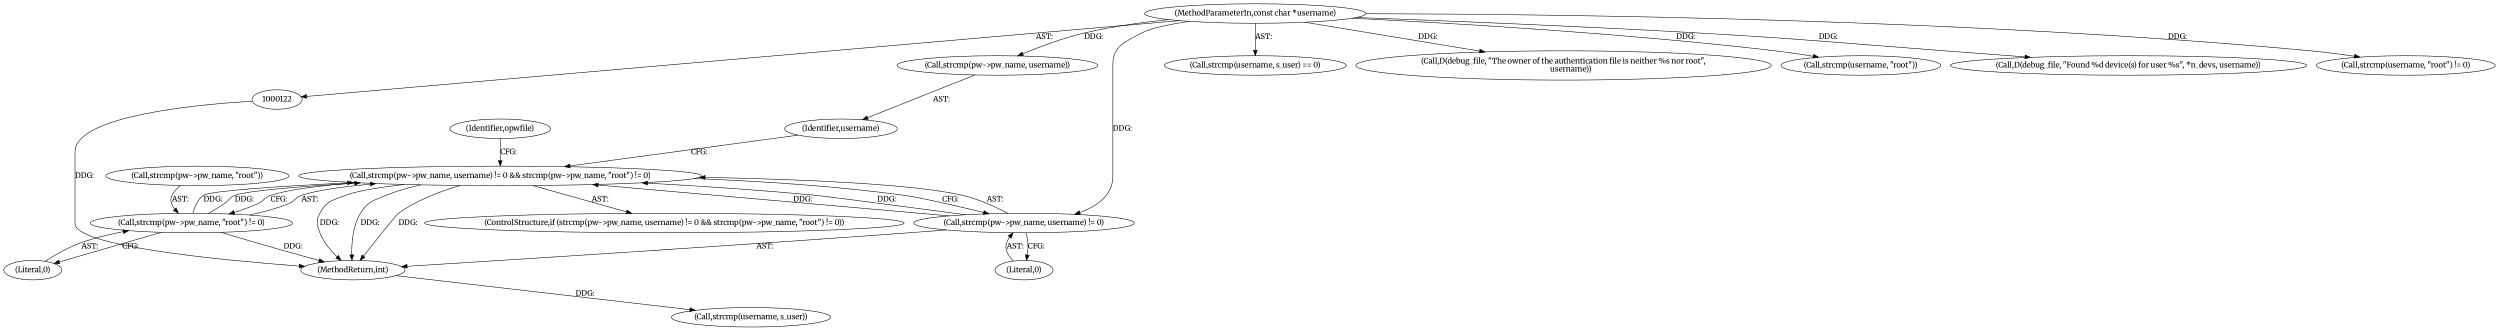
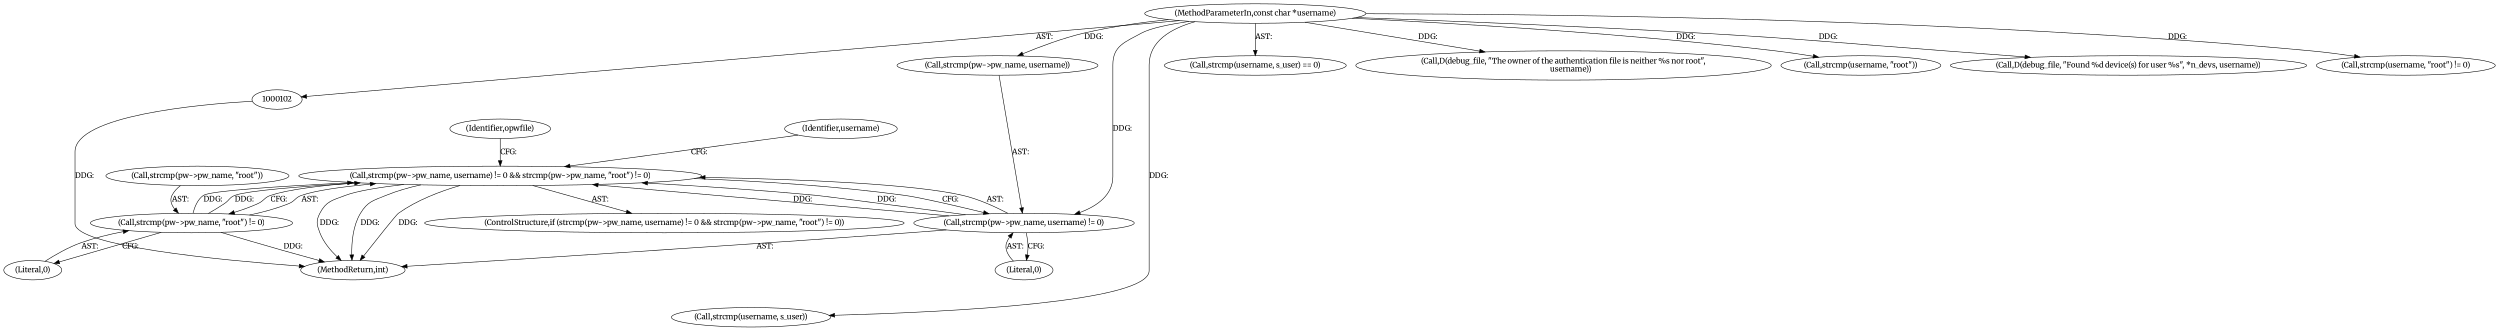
  digraph {
    fontname=Merriweather
    node [fontname=Merriweather]
    edge [fontname=Merriweather]
    n1 [label="(Call,strcmp(pw->pw_name, username) != 0 && strcmp(pw->pw_name, \"root\") != 0)"]
    n2 [label="(Call,strcmp(pw->pw_name, username) != 0)"]
    n3 [label="(Call,strcmp(pw->pw_name, \"root\") != 0)"]
    n4 [label="(ControlStructure,if (strcmp(pw->pw_name, username) != 0 && strcmp(pw->pw_name, \"root\") != 0))"]
    n5 [label="(MethodReturn,int)"]
    n6 [label="(Literal,0)"]
    n7 [label="(Literal,0)"]
    n8 [label="(MethodParameterIn,const char *username)"]
    n9 [label="(Call,strcmp(pw->pw_name, username))"]
    n10 [label="(Call,strcmp(username, s_user) == 0)"]
    n11 [label="(Call,strcmp(username, s_user))"]
    n12 [label="(Call,D(debug_file, \"The owner of the authentication file is neither %s nor root\",\n         username))"]
    n13 [label="(Call,strcmp(username, \"root\"))"]
    n14 [label="(Call,D(debug_file, \"Found %d device(s) for user %s\", *n_devs, username))"]
    n15 [label="(Call,strcmp(username, \"root\") != 0)"]
-   1000102 [label=1000122]
+   1000102
    n17 [label="(Identifier,username)"]
    n18 [label="(Call,strcmp(pw->pw_name, \"root\"))"]
    n19 [label="(Identifier,opwfile)"]
    n1 -> n2 [label="CFG: "]
    n1 -> n3 [label="CFG: "]
    n1 -> n4 [label="AST: "]
    n1 -> n5 [label="DDG: "]
    n1 -> n5 [label="DDG: "]
    n1 -> n5 [label="DDG: "]
    n2 -> n1 [label="AST: "]
    n2 -> n1 [label="DDG: "]
    n2 -> n1 [label="DDG: "]
    n2 -> n5 [label="AST: "]
    n2 -> n6 [label="CFG: "]
    n3 -> n1 [label="AST: "]
    n3 -> n1 [label="DDG: "]
    n3 -> n1 [label="DDG: "]
    n3 -> n5 [label="DDG: "]
    n3 -> n7 [label="CFG: "]
    n6 -> n2 [label="AST: "]
    n7 -> n3 [label="AST: "]
    n8 -> n2 [label="DDG: "]
    n8 -> n9 [label="DDG: "]
    n8 -> n10 [label="AST: "]
-   n5 -> n11 [label="DDG: "]
+   n8 -> n11 [label="DDG: "]
    n8 -> n12 [label="DDG: "]
    n8 -> n13 [label="DDG: "]
    n8 -> n14 [label="DDG: "]
    n8 -> n15 [label="DDG: "]
    n8 -> 1000102 [label="AST: "]
-   n9 -> n17 [label="AST: "]
+   n9 -> n2 [label="AST: "]
    1000102 -> n5 [label="DDG: "]
    n17 -> n1 [label="CFG: "]
    n18 -> n3 [label="AST: "]
    n19 -> n1 [label="CFG: "]
  }
